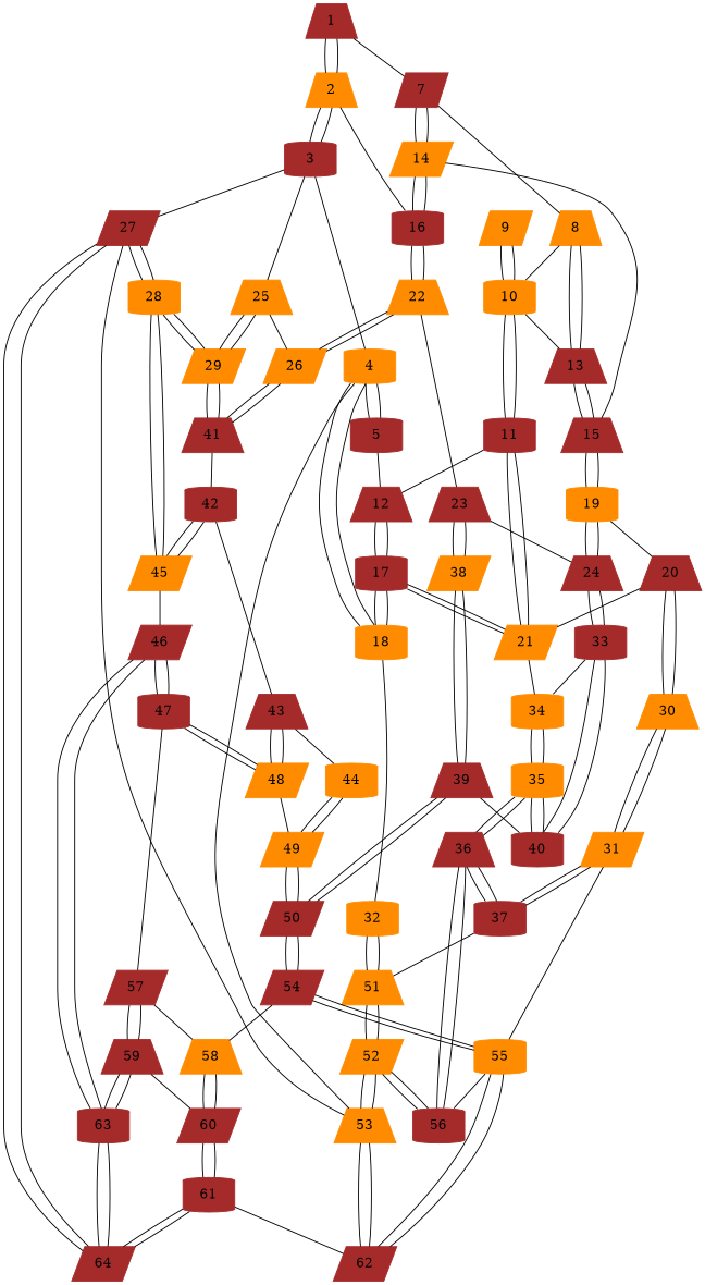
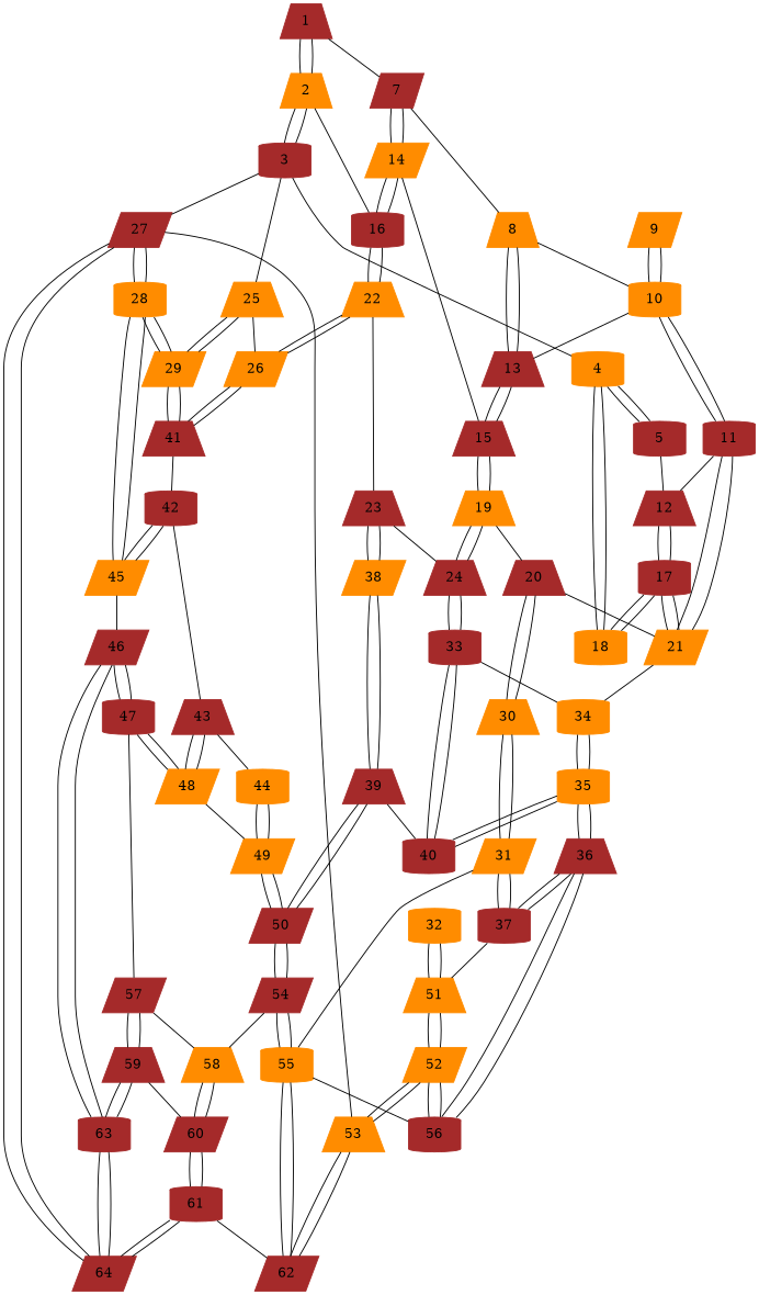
  graph {
    node [color=brown shape=cylinder style=filled]
    1 [shape=trapezium]
    2 [color=darkorange shape=trapezium]
    7 [shape=parallelogram]
    3
    16
    8 [color=darkorange shape=trapezium]
    14 [color=darkorange shape=parallelogram]
    4 [color=darkorange]
    25 [color=darkorange shape=trapezium]
    27 [shape=parallelogram]
    22 [color=darkorange shape=trapezium]
    5
    18 [color=darkorange]
    53 [color=darkorange shape=trapezium]
    26 [color=darkorange shape=parallelogram]
    29 [color=darkorange shape=parallelogram]
    28 [color=darkorange]
    64 [shape=parallelogram]
    12 [shape=trapezium]
    32 [color=darkorange]
    62 [shape=parallelogram]
    17
    9 [color=darkorange shape=parallelogram]
    10 [color=darkorange]
    13 [shape=trapezium]
    15 [shape=trapezium]
    11
    21 [color=darkorange shape=parallelogram]
    34 [color=darkorange]
-   19 [color=darkorange]
+   19 [color=darkorange shape=trapezium]
    20 [shape=trapezium]
    24 [shape=trapezium]
    23 [shape=trapezium]
    51 [color=darkorange shape=trapezium]
    30 [color=darkorange shape=trapezium]
    33
    31 [color=darkorange shape=parallelogram]
    38 [color=darkorange shape=parallelogram]
    41 [shape=trapezium]
    39 [shape=trapezium]
    40
    42
    45 [color=darkorange shape=parallelogram]
    46 [shape=parallelogram]
    37
    55 [color=darkorange]
    35 [color=darkorange]
    52 [color=darkorange shape=parallelogram]
    36 [shape=trapezium]
    56
    50 [shape=parallelogram]
    44 [color=darkorange]
    49 [color=darkorange shape=parallelogram]
    54 [shape=parallelogram]
    43 [shape=trapezium]
    48 [color=darkorange shape=parallelogram]
    47
    63
    57 [shape=parallelogram]
    58 [color=darkorange shape=trapezium]
    59 [shape=trapezium]
    60 [shape=parallelogram]
    61
    1 -- 2
    1 -- 2
    1 -- 7
    2 -- 3
    2 -- 3
    2 -- 16
    7 -- 8
    7 -- 14
    7 -- 14
    3 -- 4
    3 -- 25
    3 -- 27
    16 -- 22
    16 -- 22
    8 -- 10
    8 -- 13
    8 -- 13
    14 -- 16
    14 -- 16
    14 -- 15
    4 -- 5
    4 -- 5
    4 -- 18
    4 -- 18
-   4 -- 53
    25 -- 26
    25 -- 29
    25 -- 29
    27 -- 53
    27 -- 28
    27 -- 28
    27 -- 64
    27 -- 64
    22 -- 26
    22 -- 26
    22 -- 23
    5 -- 12
-   18 -- 32
    53 -- 62
    53 -- 62
    26 -- 41
    26 -- 41
    29 -- 41
    29 -- 41
    28 -- 29
    28 -- 29
    28 -- 45
    28 -- 45
    12 -- 17
    12 -- 17
    32 -- 51
    32 -- 51
    17 -- 18
    17 -- 18
    17 -- 21
    17 -- 21
    9 -- 10
    9 -- 10
    10 -- 13
    10 -- 11
    10 -- 11
    13 -- 15
    13 -- 15
    15 -- 19
    15 -- 19
    11 -- 12
    11 -- 21
    11 -- 21
    21 -- 34
    34 -- 35
    34 -- 35
    19 -- 20
    19 -- 24
    19 -- 24
    20 -- 21
    20 -- 30
    20 -- 30
    24 -- 33
    24 -- 33
    23 -- 24
    23 -- 38
    23 -- 38
    51 -- 52
    51 -- 52
    30 -- 31
    30 -- 31
    33 -- 34
    33 -- 40
    33 -- 40
    31 -- 37
    31 -- 37
    31 -- 55
    38 -- 39
    38 -- 39
    41 -- 42
    39 -- 40
    39 -- 50
    39 -- 50
    42 -- 45
    42 -- 45
    42 -- 43
    45 -- 46
    46 -- 47
    46 -- 47
    46 -- 63
    46 -- 63
    37 -- 51
    55 -- 62
    55 -- 62
    55 -- 56
    35 -- 40
    35 -- 40
    35 -- 36
    35 -- 36
    52 -- 53
    52 -- 53
    52 -- 56
    52 -- 56
    36 -- 37
    36 -- 37
    36 -- 56
    36 -- 56
    50 -- 54
    50 -- 54
    44 -- 49
    44 -- 49
    49 -- 50
    49 -- 50
    54 -- 55
    54 -- 55
    54 -- 58
    43 -- 44
    43 -- 48
    43 -- 48
    48 -- 49
    47 -- 48
    47 -- 48
    47 -- 57
    63 -- 64
    63 -- 64
    57 -- 58
    57 -- 59
    57 -- 59
    58 -- 60
    58 -- 60
    59 -- 63
    59 -- 63
    59 -- 60
    60 -- 61
    60 -- 61
    61 -- 64
    61 -- 64
    61 -- 62
  }
